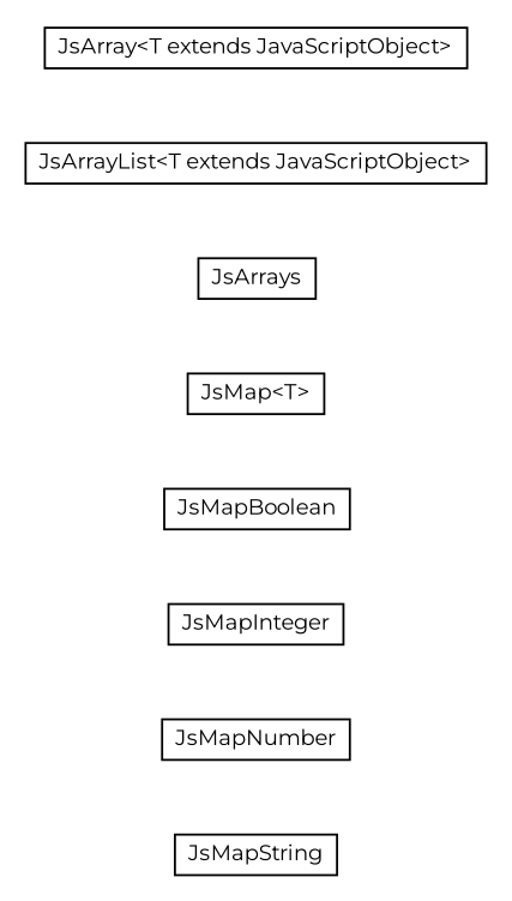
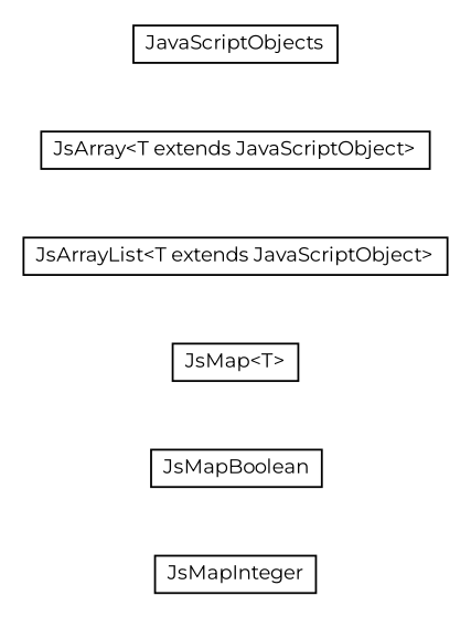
  digraph {
    nodesep=0.25
    rankdir=LR
    ranksep=0.5
    fontname=Montserrat
    node [fontcolor=black fontname=Montserrat fontsize=10.0 shape=plaintext]
-   n1 [label=<<table title="org.turbogwt.core.client.JsMapString" border="0" cellborder="1" cellspacing="0" cellpadding="2" port="p" href="./JsMapString.html"> 		<tr><td><table border="0" cellspacing="0" cellpadding="1"> <tr><td align="center" balign="center"> JsMapString </td></tr> 		</table></td></tr> 		</table>>]
-   n2 [label=<<table title="org.turbogwt.core.client.JsMapNumber" border="0" cellborder="1" cellspacing="0" cellpadding="2" port="p" href="./JsMapNumber.html"> 		<tr><td><table border="0" cellspacing="0" cellpadding="1"> <tr><td align="center" balign="center"> JsMapNumber </td></tr> 		</table></td></tr> 		</table>>]
    n3 [label=<<table title="org.turbogwt.core.client.JsMapInteger" border="0" cellborder="1" cellspacing="0" cellpadding="2" port="p" href="./JsMapInteger.html"> 		<tr><td><table border="0" cellspacing="0" cellpadding="1"> <tr><td align="center" balign="center"> JsMapInteger </td></tr> 		</table></td></tr> 		</table>>]
    n4 [label=<<table title="org.turbogwt.core.client.JsMapBoolean" border="0" cellborder="1" cellspacing="0" cellpadding="2" port="p" href="./JsMapBoolean.html"> 		<tr><td><table border="0" cellspacing="0" cellpadding="1"> <tr><td align="center" balign="center"> JsMapBoolean </td></tr> 		</table></td></tr> 		</table>>]
    n5 [label=<<table title="org.turbogwt.core.client.JsMap" border="0" cellborder="1" cellspacing="0" cellpadding="2" port="p" href="./JsMap.html"> 		<tr><td><table border="0" cellspacing="0" cellpadding="1"> <tr><td align="center" balign="center"> JsMap&lt;T&gt; </td></tr> 		</table></td></tr> 		</table>>]
-   n6 [label=<<table title="org.turbogwt.core.client.JsArrays" border="0" cellborder="1" cellspacing="0" cellpadding="2" port="p" href="./JsArrays.html"> 		<tr><td><table border="0" cellspacing="0" cellpadding="1"> <tr><td align="center" balign="center"> JsArrays </td></tr> 		</table></td></tr> 		</table>>]
    n7 [label=<<table title="org.turbogwt.core.client.JsArrayList" border="0" cellborder="1" cellspacing="0" cellpadding="2" port="p" href="./JsArrayList.html"> 		<tr><td><table border="0" cellspacing="0" cellpadding="1"> <tr><td align="center" balign="center"> JsArrayList&lt;T extends JavaScriptObject&gt; </td></tr> 		</table></td></tr> 		</table>>]
    n8 [label=<<table title="org.turbogwt.core.client.JsArray" border="0" cellborder="1" cellspacing="0" cellpadding="2" port="p" href="./JsArray.html"> 		<tr><td><table border="0" cellspacing="0" cellpadding="1"> <tr><td align="center" balign="center"> JsArray&lt;T extends JavaScriptObject&gt; </td></tr> 		</table></td></tr> 		</table>>]
+   n9 [label=<<table title="org.turbogwt.core.client.JavaScriptObjects" border="0" cellborder="1" cellspacing="0" cellpadding="2" port="p" href="./JavaScriptObjects.html"> 		<tr><td><table border="0" cellspacing="0" cellpadding="1"> <tr><td align="center" balign="center"> JavaScriptObjects </td></tr> 		</table></td></tr> 		</table>>]
  }
